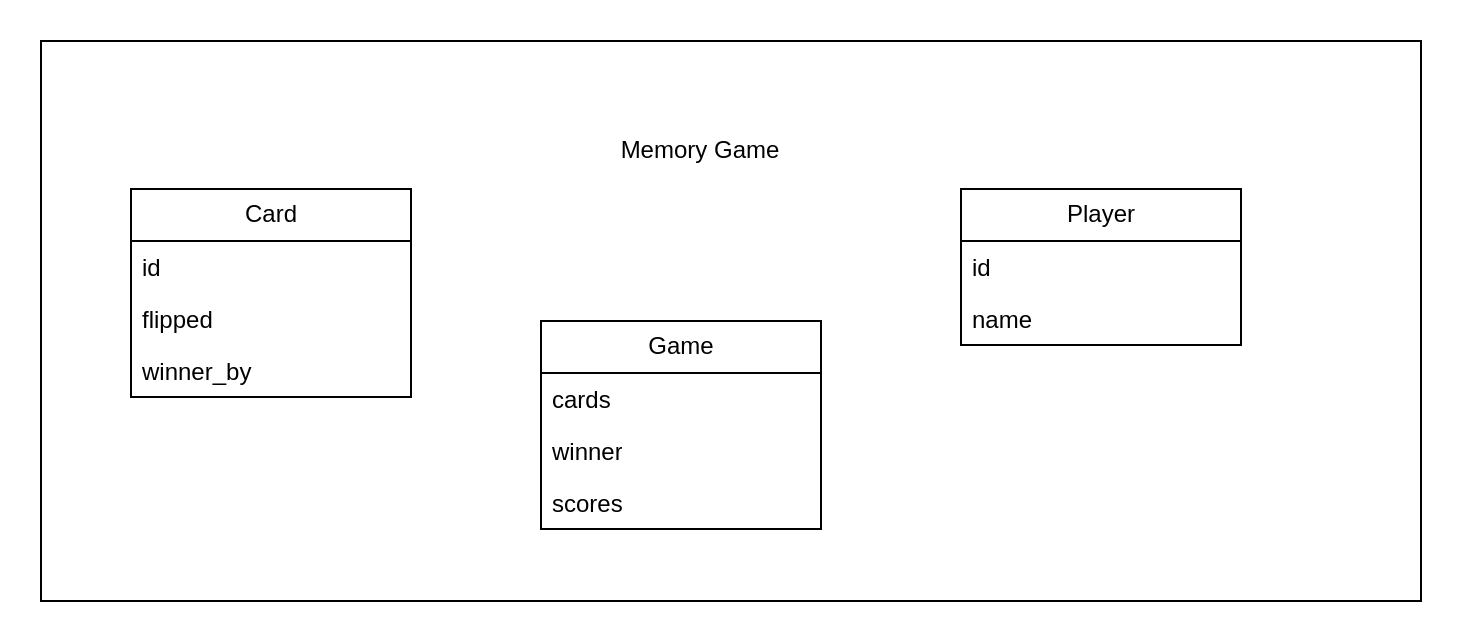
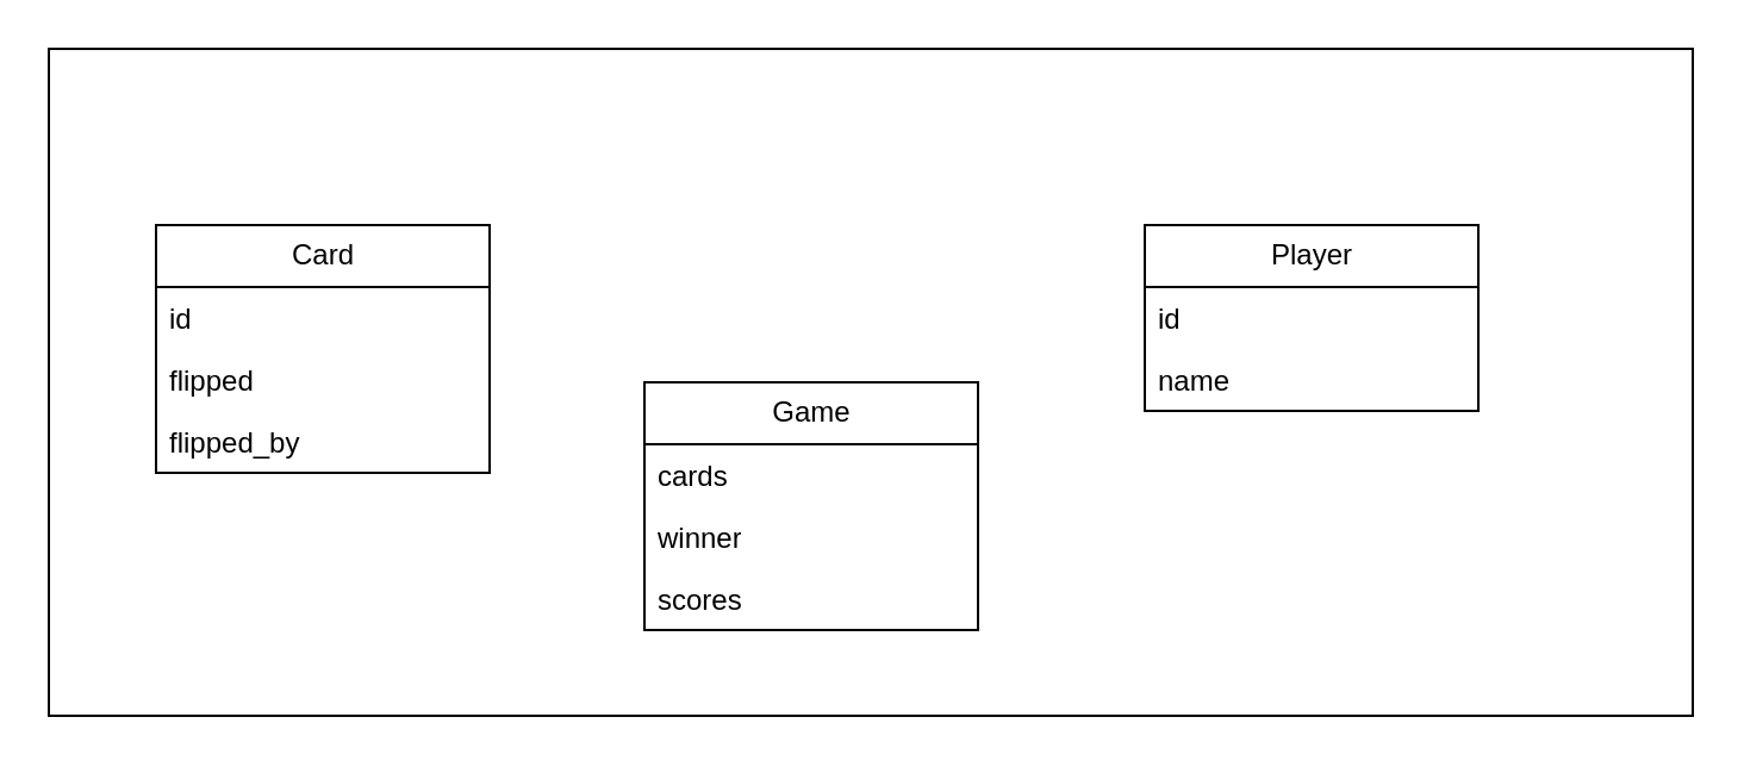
  <mxCell id="0" />
  <mxCell id="1" parent="0" />
  <mxCell id="2" value="" style="rounded=0;whiteSpace=wrap;html=1;" vertex="1" parent="1"><mxGeometry x="20" y="20" width="690" height="280" as="geometry" /></mxCell>
- <mxCell id="3" value="Memory Game" style="text;html=1;strokeColor=none;fillColor=none;align=center;verticalAlign=middle;whiteSpace=wrap;rounded=0;" vertex="1" parent="1"><mxGeometry x="205" y="60" width="290" height="30" as="geometry" /></mxCell>
  <mxCell id="4" value="Card" style="swimlane;fontStyle=0;childLayout=stackLayout;horizontal=1;startSize=26;fillColor=none;horizontalStack=0;resizeParent=1;resizeParentMax=0;resizeLast=0;collapsible=1;marginBottom=0;html=1;" vertex="1" parent="1"><mxGeometry x="65" y="94" width="140" height="104" as="geometry" /></mxCell>
  <mxCell id="5" value="id" style="text;strokeColor=none;fillColor=none;align=left;verticalAlign=top;spacingLeft=4;spacingRight=4;overflow=hidden;rotatable=0;points=[[0,0.5],[1,0.5]];portConstraint=eastwest;whiteSpace=wrap;html=1;" vertex="1" parent="4"><mxGeometry y="26" width="140" height="26" as="geometry" /></mxCell>
  <mxCell id="6" value="flipped" style="text;strokeColor=none;fillColor=none;align=left;verticalAlign=top;spacingLeft=4;spacingRight=4;overflow=hidden;rotatable=0;points=[[0,0.5],[1,0.5]];portConstraint=eastwest;whiteSpace=wrap;html=1;" vertex="1" parent="4"><mxGeometry y="52" width="140" height="26" as="geometry" /></mxCell>
- <mxCell id="7" value="winner_by" style="text;strokeColor=none;fillColor=none;align=left;verticalAlign=top;spacingLeft=4;spacingRight=4;overflow=hidden;rotatable=0;points=[[0,0.5],[1,0.5]];portConstraint=eastwest;whiteSpace=wrap;html=1;" vertex="1" parent="4"><mxGeometry y="78" width="140" height="26" as="geometry" /></mxCell>
+ <mxCell id="7" value="flipped_by" style="text;strokeColor=none;fillColor=none;align=left;verticalAlign=top;spacingLeft=4;spacingRight=4;overflow=hidden;rotatable=0;points=[[0,0.5],[1,0.5]];portConstraint=eastwest;whiteSpace=wrap;html=1;" vertex="1" parent="4"><mxGeometry y="78" width="140" height="26" as="geometry" /></mxCell>
  <mxCell id="8" value="Player" style="swimlane;fontStyle=0;childLayout=stackLayout;horizontal=1;startSize=26;fillColor=none;horizontalStack=0;resizeParent=1;resizeParentMax=0;resizeLast=0;collapsible=1;marginBottom=0;html=1;" vertex="1" parent="1"><mxGeometry x="480" y="94" width="140" height="78" as="geometry"><mxRectangle x="520" y="130" width="70" height="30" as="alternateBounds" /></mxGeometry></mxCell>
  <mxCell id="9" value="id" style="text;strokeColor=none;fillColor=none;align=left;verticalAlign=top;spacingLeft=4;spacingRight=4;overflow=hidden;rotatable=0;points=[[0,0.5],[1,0.5]];portConstraint=eastwest;whiteSpace=wrap;html=1;" vertex="1" parent="8"><mxGeometry y="26" width="140" height="26" as="geometry" /></mxCell>
  <mxCell id="10" value="name" style="text;strokeColor=none;fillColor=none;align=left;verticalAlign=top;spacingLeft=4;spacingRight=4;overflow=hidden;rotatable=0;points=[[0,0.5],[1,0.5]];portConstraint=eastwest;whiteSpace=wrap;html=1;" vertex="1" parent="8"><mxGeometry y="52" width="140" height="26" as="geometry" /></mxCell>
  <mxCell id="11" value="Game" style="swimlane;fontStyle=0;childLayout=stackLayout;horizontal=1;startSize=26;fillColor=none;horizontalStack=0;resizeParent=1;resizeParentMax=0;resizeLast=0;collapsible=1;marginBottom=0;html=1;" vertex="1" parent="1"><mxGeometry x="270" y="160" width="140" height="104" as="geometry" /></mxCell>
  <mxCell id="12" value="cards" style="text;strokeColor=none;fillColor=none;align=left;verticalAlign=top;spacingLeft=4;spacingRight=4;overflow=hidden;rotatable=0;points=[[0,0.5],[1,0.5]];portConstraint=eastwest;whiteSpace=wrap;html=1;" vertex="1" parent="11"><mxGeometry y="26" width="140" height="26" as="geometry" /></mxCell>
  <mxCell id="13" value="winner" style="text;strokeColor=none;fillColor=none;align=left;verticalAlign=top;spacingLeft=4;spacingRight=4;overflow=hidden;rotatable=0;points=[[0,0.5],[1,0.5]];portConstraint=eastwest;whiteSpace=wrap;html=1;" vertex="1" parent="11"><mxGeometry y="52" width="140" height="26" as="geometry" /></mxCell>
  <mxCell id="14" value="scores" style="text;strokeColor=none;fillColor=none;align=left;verticalAlign=top;spacingLeft=4;spacingRight=4;overflow=hidden;rotatable=0;points=[[0,0.5],[1,0.5]];portConstraint=eastwest;whiteSpace=wrap;html=1;" vertex="1" parent="11"><mxGeometry y="78" width="140" height="26" as="geometry" /></mxCell>
